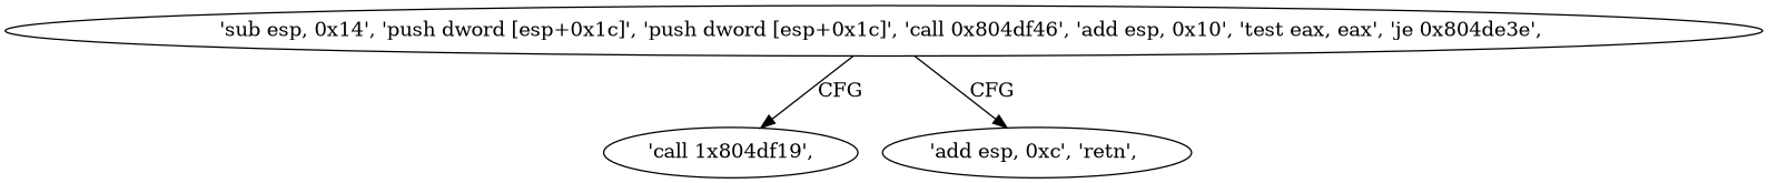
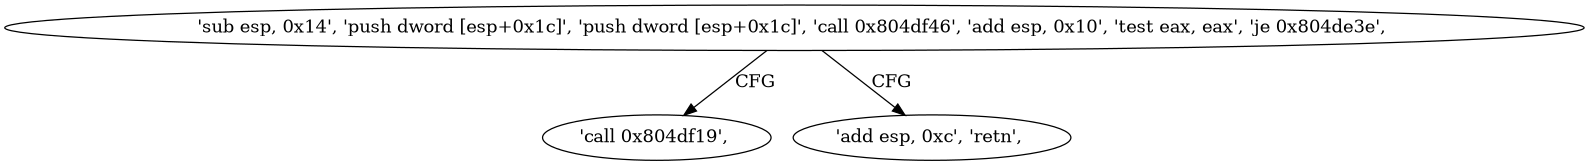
  digraph {
    n1 [label="'sub esp, 0x14', 'push dword [esp+0x1c]', 'push dword [esp+0x1c]', 'call 0x804df46', 'add esp, 0x10', 'test eax, eax', 'je 0x804de3e', "]
-   n2 [label="'call 1x804df19',"]
+   n2 [label="'call 0x804df19', "]
    n3 [label="'add esp, 0xc', 'retn', "]
    n1 -> n2 [label=CFG]
    n1 -> n3 [label=CFG]
  }
